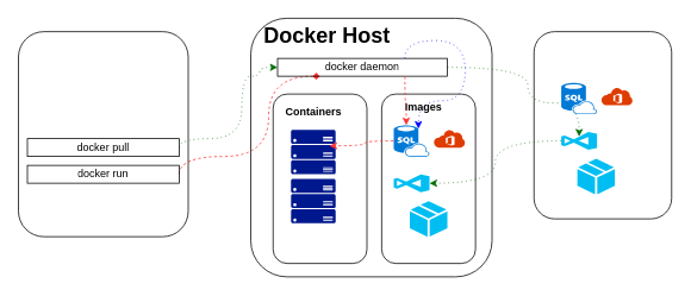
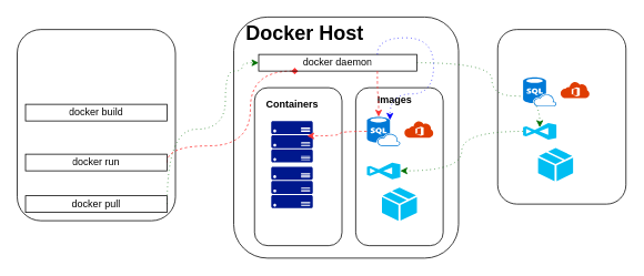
  <mxCell id="0" />
  <mxCell id="1" parent="0" />
  <mxCell id="2" value="" style="rounded=1;whiteSpace=wrap;html=1;strokeColor=#000000;fillColor=#99CCFF;" parent="1" vertex="1"><mxGeometry x="423" y="110" width="120" height="185" as="geometry" /></mxCell>
  <mxCell id="3" value="" style="rounded=1;whiteSpace=wrap;html=1;strokeColor=#000000;" parent="1" vertex="1"><mxGeometry x="430" y="105" width="105" height="190" as="geometry" /></mxCell>
  <mxCell id="4" value="" style="rounded=1;whiteSpace=wrap;html=1;strokeColor=#000000;" parent="1" vertex="1"><mxGeometry x="280" y="20" width="270" height="290" as="geometry" /></mxCell>
  <mxCell id="5" value="" style="rounded=1;whiteSpace=wrap;html=1;strokeColor=#000000;" parent="1" vertex="1"><mxGeometry x="597" y="35" width="154" height="210" as="geometry" /></mxCell>
  <mxCell id="6" value="" style="rounded=1;whiteSpace=wrap;html=1;" parent="1" vertex="1"><mxGeometry x="20" y="35" width="190" height="230" as="geometry" /></mxCell>
+ <mxCell id="7" value="docker build" style="text;html=1;strokeColor=#000000;fillColor=none;align=center;verticalAlign=middle;whiteSpace=wrap;overflow=hidden;" parent="1" vertex="1"><mxGeometry x="30" y="125" width="170" height="20" as="geometry" /></mxCell>
  <mxCell id="8" style="edgeStyle=orthogonalEdgeStyle;curved=1;rounded=0;orthogonalLoop=1;jettySize=auto;html=1;exitX=1;exitY=0.5;exitDx=0;exitDy=0;entryX=0;entryY=0.5;entryDx=0;entryDy=0;dashed=1;endArrow=classic;endFill=1;dashPattern=1 4;strokeColor=#006E00;" parent="1" source="9" target="15" edge="1"><mxGeometry relative="1" as="geometry"><Array as="points"><mxPoint x="200" y="155" /><mxPoint x="270" y="155" /><mxPoint x="270" y="85" /><mxPoint x="290" y="85" /><mxPoint x="290" y="75" /></Array></mxGeometry></mxCell>
- <mxCell id="9" value="docker pull" style="text;html=1;strokeColor=#000000;fillColor=none;align=center;verticalAlign=middle;whiteSpace=wrap;overflow=hidden;" parent="1" vertex="1"><mxGeometry x="30" y="155" width="170" height="20" as="geometry" /></mxCell>
+ <mxCell id="9" value="docker pull" style="text;html=1;strokeColor=#000000;fillColor=none;align=center;verticalAlign=middle;whiteSpace=wrap;overflow=hidden;" parent="1" vertex="1"><mxGeometry x="30" y="235" width="170" height="20" as="geometry" /></mxCell>
  <mxCell id="10" style="edgeStyle=orthogonalEdgeStyle;rounded=0;orthogonalLoop=1;jettySize=auto;html=1;exitX=1;exitY=0.5;exitDx=0;exitDy=0;entryX=0.25;entryY=1;entryDx=0;entryDy=0;curved=1;endArrow=diamond;endFill=1;dashed=1;strokeColor=#FF3333;" parent="1" source="11" target="15" edge="1"><mxGeometry relative="1" as="geometry"><Array as="points"><mxPoint x="200" y="175" /><mxPoint x="300" y="175" /><mxPoint x="300" y="85" /></Array></mxGeometry></mxCell>
  <mxCell id="11" value="docker run" style="text;html=1;strokeColor=#000000;fillColor=none;align=center;verticalAlign=middle;whiteSpace=wrap;overflow=hidden;" parent="1" vertex="1"><mxGeometry x="30" y="185" width="170" height="20" as="geometry" /></mxCell>
  <mxCell id="12" style="edgeStyle=orthogonalEdgeStyle;rounded=0;orthogonalLoop=1;jettySize=auto;html=1;exitX=0.5;exitY=1;exitDx=0;exitDy=0;" parent="1" source="6" target="6" edge="1"><mxGeometry relative="1" as="geometry" /></mxCell>
  <mxCell id="13" value="Docker Host" style="text;strokeColor=none;fillColor=none;html=1;fontSize=24;fontStyle=1;verticalAlign=middle;align=center;" parent="1" vertex="1"><mxGeometry x="315" y="20" width="100" height="40" as="geometry" /></mxCell>
  <mxCell id="14" style="edgeStyle=orthogonalEdgeStyle;curved=1;rounded=0;orthogonalLoop=1;jettySize=auto;html=1;exitX=1;exitY=0.5;exitDx=0;exitDy=0;entryX=0.5;entryY=0.26;entryDx=0;entryDy=0;entryPerimeter=0;dashed=1;dashPattern=1 4;endArrow=classic;endFill=1;strokeColor=#006E00;" parent="1" source="15" target="22" edge="1"><mxGeometry relative="1" as="geometry"><Array as="points"><mxPoint x="590" y="75" /><mxPoint x="590" y="115" /><mxPoint x="648" y="115" /></Array></mxGeometry></mxCell>
  <mxCell id="15" value="docker daemon" style="text;html=1;strokeColor=#000000;fillColor=none;align=center;verticalAlign=middle;whiteSpace=wrap;overflow=hidden;" parent="1" vertex="1"><mxGeometry x="310" y="65" width="190" height="20" as="geometry" /></mxCell>
  <mxCell id="16" value="" style="rounded=1;whiteSpace=wrap;html=1;strokeColor=#000000;" parent="1" vertex="1"><mxGeometry x="305" y="105" width="105" height="190" as="geometry" /></mxCell>
  <mxCell id="17" value="Containers" style="text;strokeColor=none;fillColor=none;html=1;fontSize=12;fontStyle=1;verticalAlign=middle;align=center;" parent="1" vertex="1"><mxGeometry x="300" y="105" width="100" height="40" as="geometry" /></mxCell>
  <mxCell id="18" value="" style="pointerEvents=1;shadow=0;dashed=0;html=1;strokeColor=none;labelPosition=center;verticalLabelPosition=bottom;verticalAlign=top;align=center;shape=mxgraph.azure.server_rack;fillColor=#00188D;" parent="1" vertex="1"><mxGeometry x="325" y="145" width="50" height="50" as="geometry" /></mxCell>
  <mxCell id="19" value="" style="pointerEvents=1;shadow=0;dashed=0;html=1;strokeColor=none;labelPosition=center;verticalLabelPosition=bottom;verticalAlign=top;align=center;shape=mxgraph.azure.server_rack;fillColor=#00188D;" parent="1" vertex="1"><mxGeometry x="325" y="200" width="50" height="50" as="geometry" /></mxCell>
  <mxCell id="20" value="" style="shadow=0;dashed=0;html=1;strokeColor=none;fillColor=#0079D6;labelPosition=center;verticalLabelPosition=bottom;verticalAlign=top;align=center;shape=mxgraph.azure.sql_database_sql_azure;pointerEvents=1;" parent="1" vertex="1"><mxGeometry x="627.5" y="92.5" width="40" height="35" as="geometry" /></mxCell>
  <mxCell id="21" value="" style="shadow=0;dashed=0;html=1;strokeColor=none;labelPosition=center;verticalLabelPosition=bottom;verticalAlign=top;align=center;shape=mxgraph.mscae.cloud.cloud_office_365;fillColor=#DF3C01;" parent="1" vertex="1"><mxGeometry x="672.5" y="97.5" width="35" height="20" as="geometry" /></mxCell>
  <mxCell id="22" value="" style="verticalLabelPosition=bottom;html=1;verticalAlign=top;align=center;strokeColor=none;fillColor=#00BEF2;shape=mxgraph.azure.team_foundation_service;" parent="1" vertex="1"><mxGeometry x="627.5" y="147.5" width="40" height="20" as="geometry" /></mxCell>
  <mxCell id="23" value="" style="verticalLabelPosition=bottom;html=1;verticalAlign=top;align=center;strokeColor=none;fillColor=#00BEF2;shape=mxgraph.azure.cloud_service_package_file;" parent="1" vertex="1"><mxGeometry x="645.5" y="177.5" width="42" height="40" as="geometry" /></mxCell>
  <mxCell id="24" value="" style="rounded=1;whiteSpace=wrap;html=1;strokeColor=#000000;" parent="1" vertex="1"><mxGeometry x="426.5" y="105" width="105" height="190" as="geometry" /></mxCell>
  <mxCell id="25" value="" style="verticalLabelPosition=bottom;html=1;verticalAlign=top;align=center;strokeColor=none;fillColor=#00BEF2;shape=mxgraph.azure.cloud_service_package_file;" parent="1" vertex="1"><mxGeometry x="458" y="225" width="42" height="40" as="geometry" /></mxCell>
  <mxCell id="26" value="" style="verticalLabelPosition=bottom;html=1;verticalAlign=top;align=center;strokeColor=none;fillColor=#00BEF2;shape=mxgraph.azure.team_foundation_service;" parent="1" vertex="1"><mxGeometry x="440" y="195" width="40" height="20" as="geometry" /></mxCell>
  <mxCell id="27" value="" style="shadow=0;dashed=0;html=1;strokeColor=none;fillColor=#0079D6;labelPosition=center;verticalLabelPosition=bottom;verticalAlign=top;align=center;shape=mxgraph.azure.sql_database_sql_azure;pointerEvents=1;" parent="1" vertex="1"><mxGeometry x="440" y="140" width="40" height="35" as="geometry" /></mxCell>
  <mxCell id="28" value="" style="shadow=0;dashed=0;html=1;strokeColor=none;labelPosition=center;verticalLabelPosition=bottom;verticalAlign=top;align=center;shape=mxgraph.mscae.cloud.cloud_office_365;fillColor=#DF3C01;" parent="1" vertex="1"><mxGeometry x="485" y="145" width="35" height="20" as="geometry" /></mxCell>
  <mxCell id="29" value="Images" style="text;strokeColor=none;fillColor=none;html=1;fontSize=12;fontStyle=1;verticalAlign=middle;align=center;" parent="1" vertex="1"><mxGeometry x="423" y="100" width="100" height="40" as="geometry" /></mxCell>
  <mxCell id="30" style="edgeStyle=orthogonalEdgeStyle;curved=1;rounded=0;orthogonalLoop=1;jettySize=auto;html=1;exitX=0;exitY=0.5;exitDx=0;exitDy=0;exitPerimeter=0;entryX=1;entryY=0.5;entryDx=0;entryDy=0;entryPerimeter=0;dashed=1;dashPattern=1 4;endArrow=classic;endFill=1;strokeColor=#006E00;" parent="1" source="22" target="26" edge="1"><mxGeometry relative="1" as="geometry" /></mxCell>
  <mxCell id="31" style="edgeStyle=orthogonalEdgeStyle;curved=1;rounded=0;orthogonalLoop=1;jettySize=auto;html=1;exitX=0;exitY=0.5;exitDx=0;exitDy=0;exitPerimeter=0;entryX=0.86;entryY=0.36;entryDx=0;entryDy=0;entryPerimeter=0;dashed=1;endArrow=classic;endFill=1;strokeColor=#FF3333;" parent="1" source="27" target="18" edge="1"><mxGeometry relative="1" as="geometry" /></mxCell>
  <mxCell id="32" style="edgeStyle=orthogonalEdgeStyle;curved=1;rounded=0;orthogonalLoop=1;jettySize=auto;html=1;exitX=0.75;exitY=1;exitDx=0;exitDy=0;entryX=0.35;entryY=0;entryDx=0;entryDy=0;entryPerimeter=0;dashed=1;endArrow=classic;endFill=1;strokeColor=#FF3333;" parent="1" source="15" target="27" edge="1"><mxGeometry relative="1" as="geometry" /></mxCell>
  <mxCell id="33" style="edgeStyle=orthogonalEdgeStyle;curved=1;rounded=0;orthogonalLoop=1;jettySize=auto;html=1;exitX=0.75;exitY=0;exitDx=0;exitDy=0;entryX=0.69;entryY=0.11;entryDx=0;entryDy=0;entryPerimeter=0;dashed=1;dashPattern=1 4;endArrow=classic;endFill=1;strokeColor=#0000FF;" parent="1" source="15" target="27" edge="1"><mxGeometry relative="1" as="geometry" /></mxCell>
